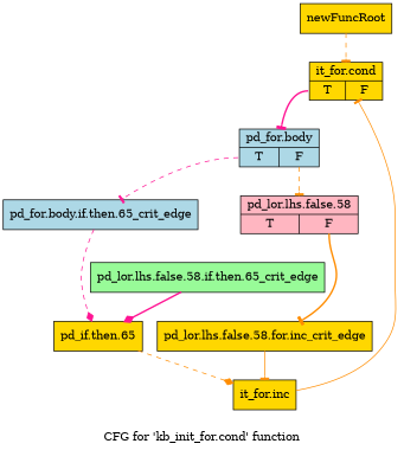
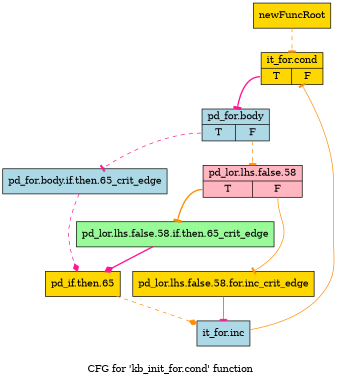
  digraph {
    label="CFG for 'kb_init_for.cond' function"
    node [fillcolor=gold shape=record style=filled]
    edge [arrowhead=tee color=darkorange style=dashed]
    n1 [label="{newFuncRoot}"]
    n2 [label="{it_for.cond|{<s0>T|<s1>F}}"]
    n3 [fillcolor=lightblue label="{pd_for.body|{<s0>T|<s1>F}}"]
    n4 [fillcolor=lightblue label="{pd_for.body.if.then.65_crit_edge}"]
    n5 [fillcolor=lightpink label="{pd_lor.lhs.false.58|{<s0>T|<s1>F}}"]
    n6 [label="{pd_if.then.65}"]
    n7 [fillcolor=palegreen label="{pd_lor.lhs.false.58.if.then.65_crit_edge}"]
    n8 [label="{pd_lor.lhs.false.58.for.inc_crit_edge}"]
-   n9 [label="{it_for.inc}"]
+   n9 [fillcolor=lightblue label="{it_for.inc}"]
    n1 -> n2
    n2 -> n3 [color=deeppink style=bold tailport=s0]
    n3 -> n4 [color=deeppink tailport=s0]
    n3 -> n5 [tailport=s1]
    n4 -> n6 [arrowhead=diamond color=deeppink]
-   n5 -> n8 [style=bold tailport=s1]
+   n5 -> n7 [style=bold tailport=s0]
+   n5 -> n8 [style=solid tailport=s1]
    n6 -> n9 [arrowhead=diamond]
    n7 -> n6 [arrowhead=diamond color=deeppink style=bold]
-   n8 -> n9 [style=solid]
+   n8 -> n9 [color=deeppink style=solid]
    n9 -> n2 [style=solid]
  }
